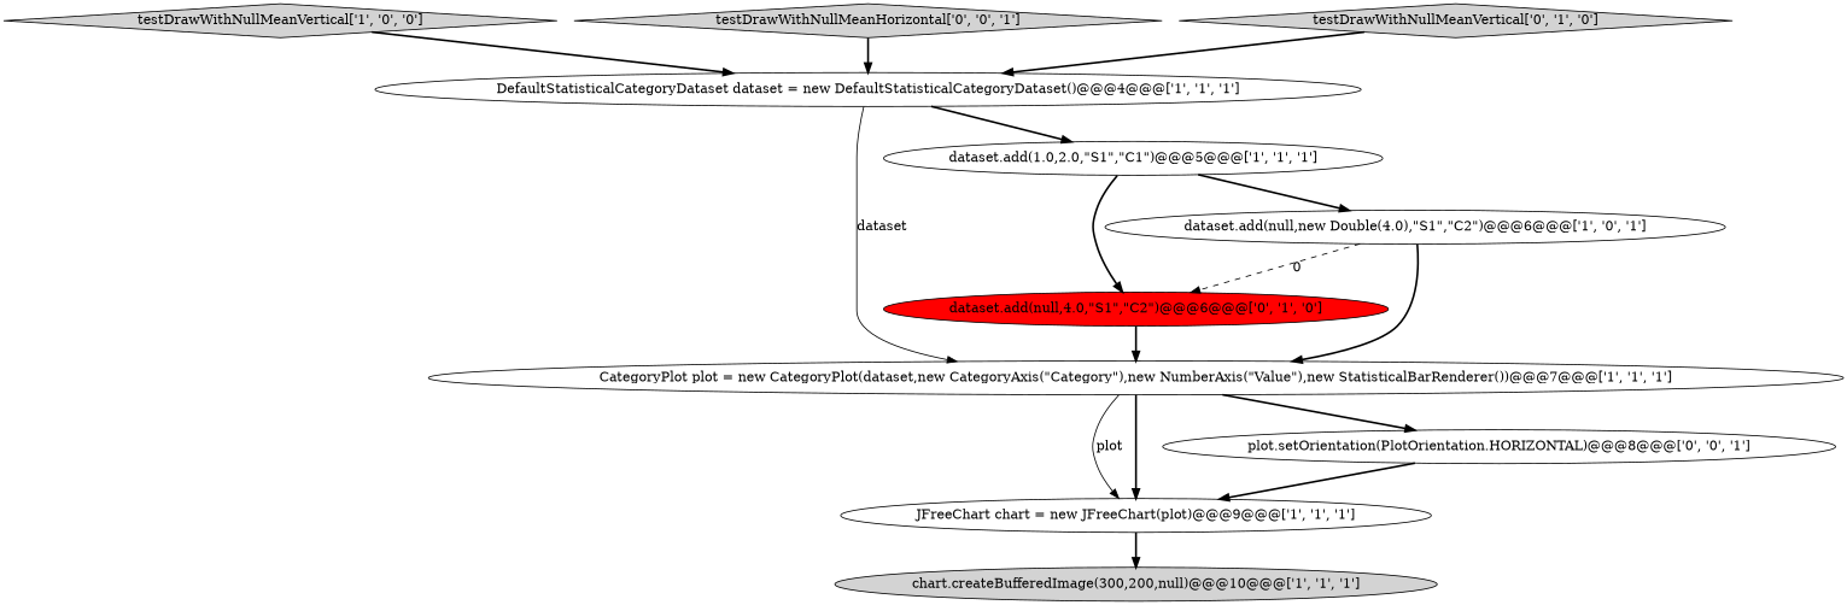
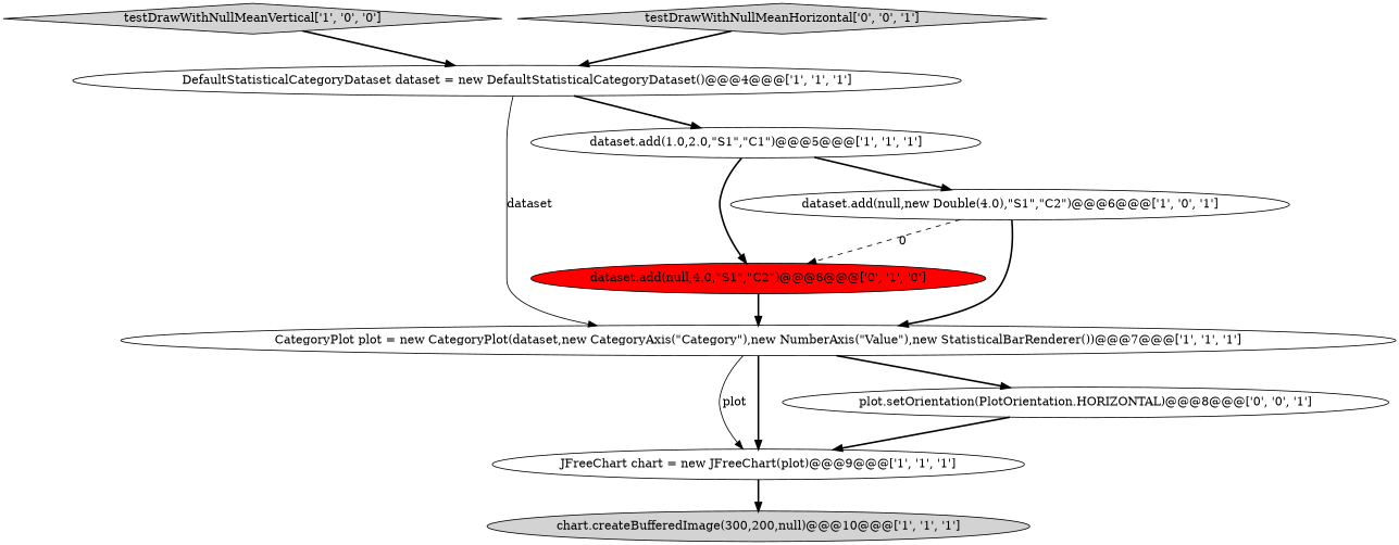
  digraph {
    node [fillcolor=white shape=ellipse style=filled]
    edge [style=bold]
    n1 [fillcolor=lightgray label="chart.createBufferedImage(300,200,null)@@@10@@@['1', '1', '1']"]
    n2 [fillcolor=lightgray label="testDrawWithNullMeanVertical['1', '0', '0']" shape=diamond]
    n3 [label="DefaultStatisticalCategoryDataset dataset = new DefaultStatisticalCategoryDataset()@@@4@@@['1', '1', '1']"]
    n4 [fillcolor=lightgray label="testDrawWithNullMeanHorizontal['0', '0', '1']" shape=diamond]
    n5 [label="JFreeChart chart = new JFreeChart(plot)@@@9@@@['1', '1', '1']"]
    n6 [label="plot.setOrientation(PlotOrientation.HORIZONTAL)@@@8@@@['0', '0', '1']"]
    n7 [label="CategoryPlot plot = new CategoryPlot(dataset,new CategoryAxis(\"Category\"),new NumberAxis(\"Value\"),new StatisticalBarRenderer())@@@7@@@['1', '1', '1']"]
-   n8 [fillcolor=lightgray label="testDrawWithNullMeanVertical['0', '1', '0']" shape=diamond]
    n9 [fillcolor=red label="dataset.add(null,4.0,\"S1\",\"C2\")@@@6@@@['0', '1', '0']"]
    n10 [label="dataset.add(1.0,2.0,\"S1\",\"C1\")@@@5@@@['1', '1', '1']"]
    n11 [label="dataset.add(null,new Double(4.0),\"S1\",\"C2\")@@@6@@@['1', '0', '1']"]
    n2 -> n3
    n3 -> n7 [label=dataset style=solid]
    n3 -> n10
    n4 -> n3
    n5 -> n1
    n6 -> n5
    n7 -> n5 [label=plot style=solid]
    n7 -> n5
    n7 -> n6
-   n8 -> n3
    n9 -> n7
    n10 -> n9
    n10 -> n11
    n11 -> n7
    n11 -> n9 [label=0 style=dashed]
  }
